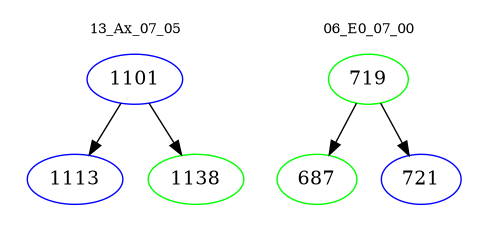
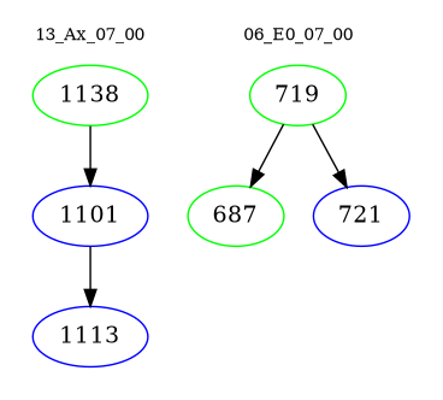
  digraph {
    node [color=blue]
    edge [color=black]
    n1 [label=1101]
    n2 [label=1113]
    n3 [color=green label=1138]
    n4 [color=green label=719]
    n5 [color=green label=687]
    n6 [label=721]
    subgraph cluster_1 {
      color=white
      fontsize=10
-     label="13_Ax_07_05"
+     label="13_Ax_07_00"
      n1
      n2
      n3
    }
    subgraph cluster_2 {
      color=white
      fontsize=10
      label="06_E0_07_00"
      n4
      n5
      n6
    }
    n1 -> n2
-   n1 -> n3
+   n3 -> n1
    n4 -> n5
    n4 -> n6
  }
